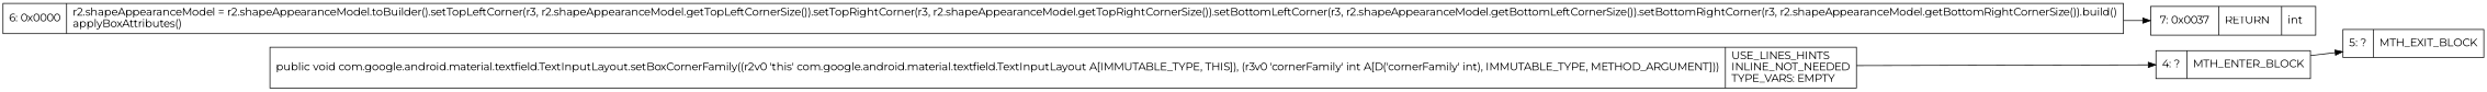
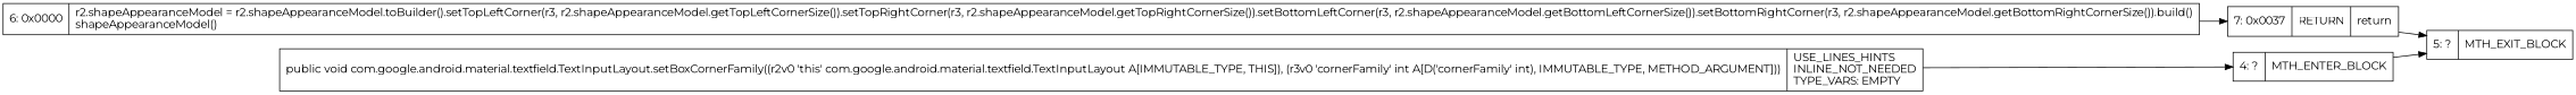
  digraph {
    fontname=Montserrat
    rankdir=LR
    node [fontname=Montserrat shape=record]
    edge [fontname=Montserrat]
    n1 [label="{4\:\ ?|MTH_ENTER_BLOCK\l}"]
    n2 [label="{5\:\ ?|MTH_EXIT_BLOCK\l}"]
-   n3 [label="{6\:\ 0x0000|r2.shapeAppearanceModel = r2.shapeAppearanceModel.toBuilder().setTopLeftCorner(r3, r2.shapeAppearanceModel.getTopLeftCornerSize()).setTopRightCorner(r3, r2.shapeAppearanceModel.getTopRightCornerSize()).setBottomLeftCorner(r3, r2.shapeAppearanceModel.getBottomLeftCornerSize()).setBottomRightCorner(r3, r2.shapeAppearanceModel.getBottomRightCornerSize()).build()\lapplyBoxAttributes()\l}"]
-   n4 [label="{7\:\ 0x0037|RETURN\l|int\l}"]
+   n3 [label="{6\:\ 0x0000|r2.shapeAppearanceModel = r2.shapeAppearanceModel.toBuilder().setTopLeftCorner(r3, r2.shapeAppearanceModel.getTopLeftCornerSize()).setTopRightCorner(r3, r2.shapeAppearanceModel.getTopRightCornerSize()).setBottomLeftCorner(r3, r2.shapeAppearanceModel.getBottomLeftCornerSize()).setBottomRightCorner(r3, r2.shapeAppearanceModel.getBottomRightCornerSize()).build()\lshapeAppearanceModel()\l}"]
+   n4 [label="{7\:\ 0x0037|RETURN\l|return\l}"]
    n5 [label="{public void com.google.android.material.textfield.TextInputLayout.setBoxCornerFamily((r2v0 'this' com.google.android.material.textfield.TextInputLayout A[IMMUTABLE_TYPE, THIS]), (r3v0 'cornerFamily' int A[D('cornerFamily' int), IMMUTABLE_TYPE, METHOD_ARGUMENT]))  | USE_LINES_HINTS\lINLINE_NOT_NEEDED\lTYPE_VARS: EMPTY\l}"]
    n1 -> n2
    n3 -> n4
+   n4 -> n2
    n5 -> n1
  }
